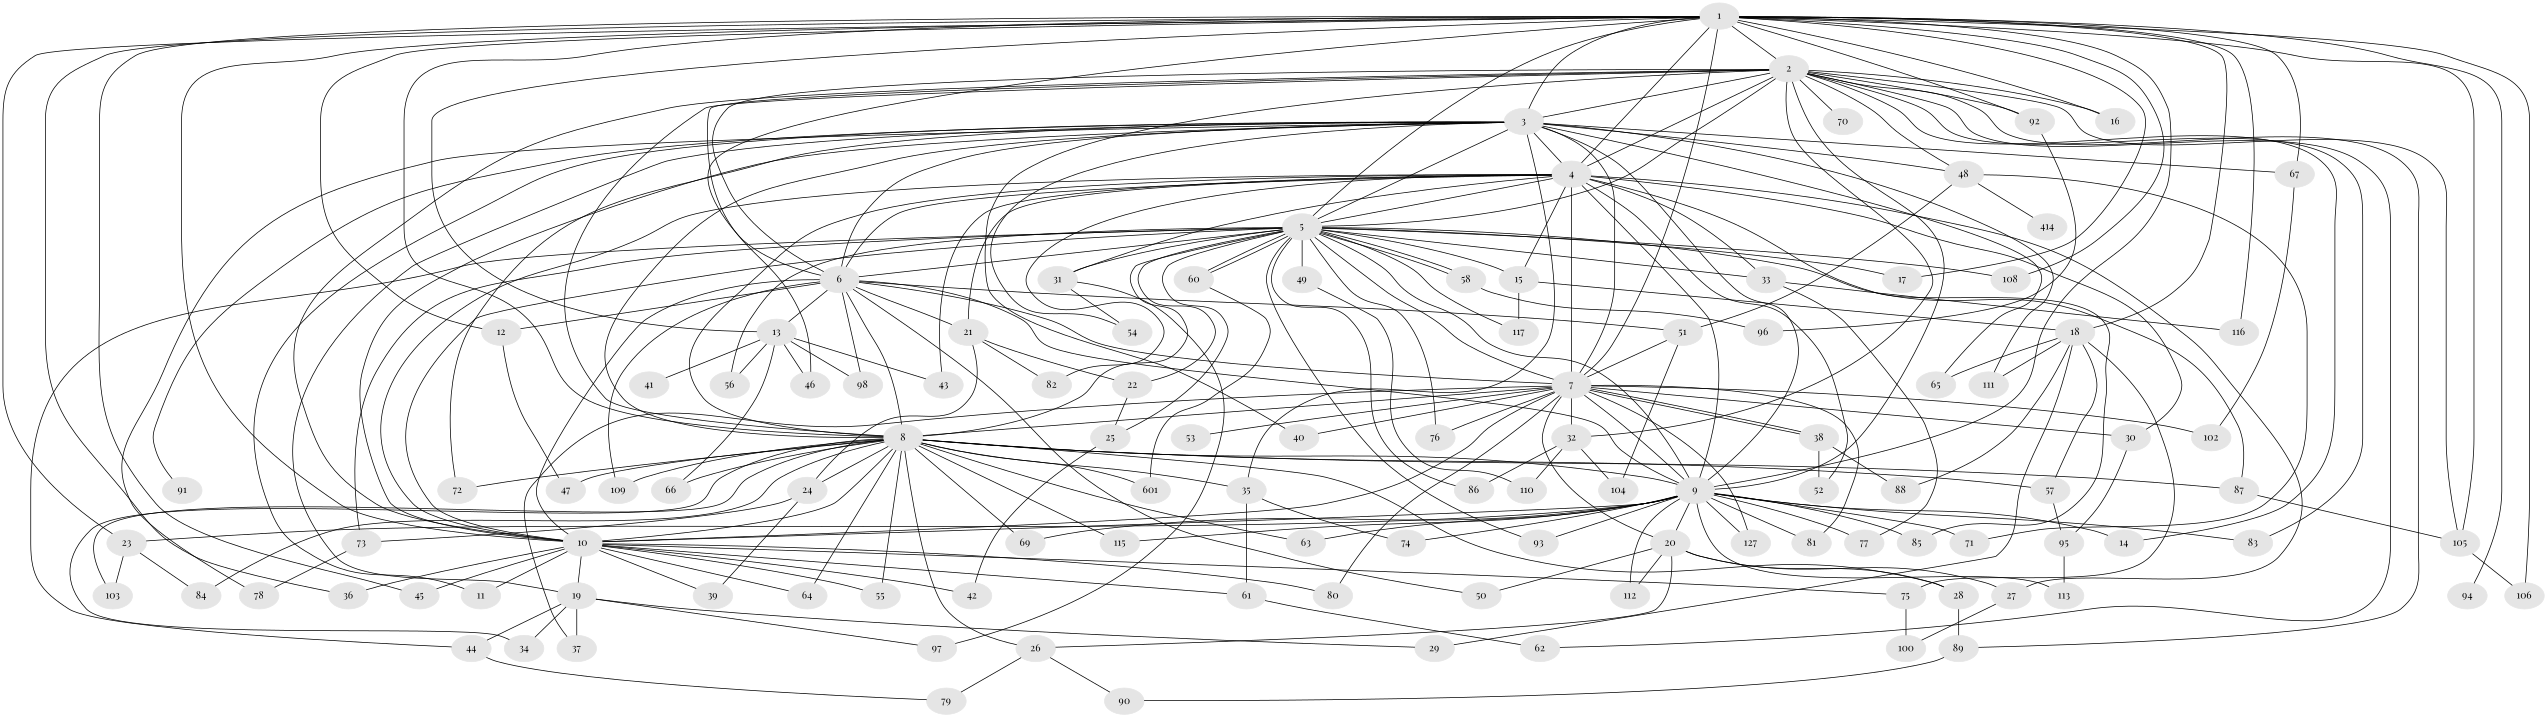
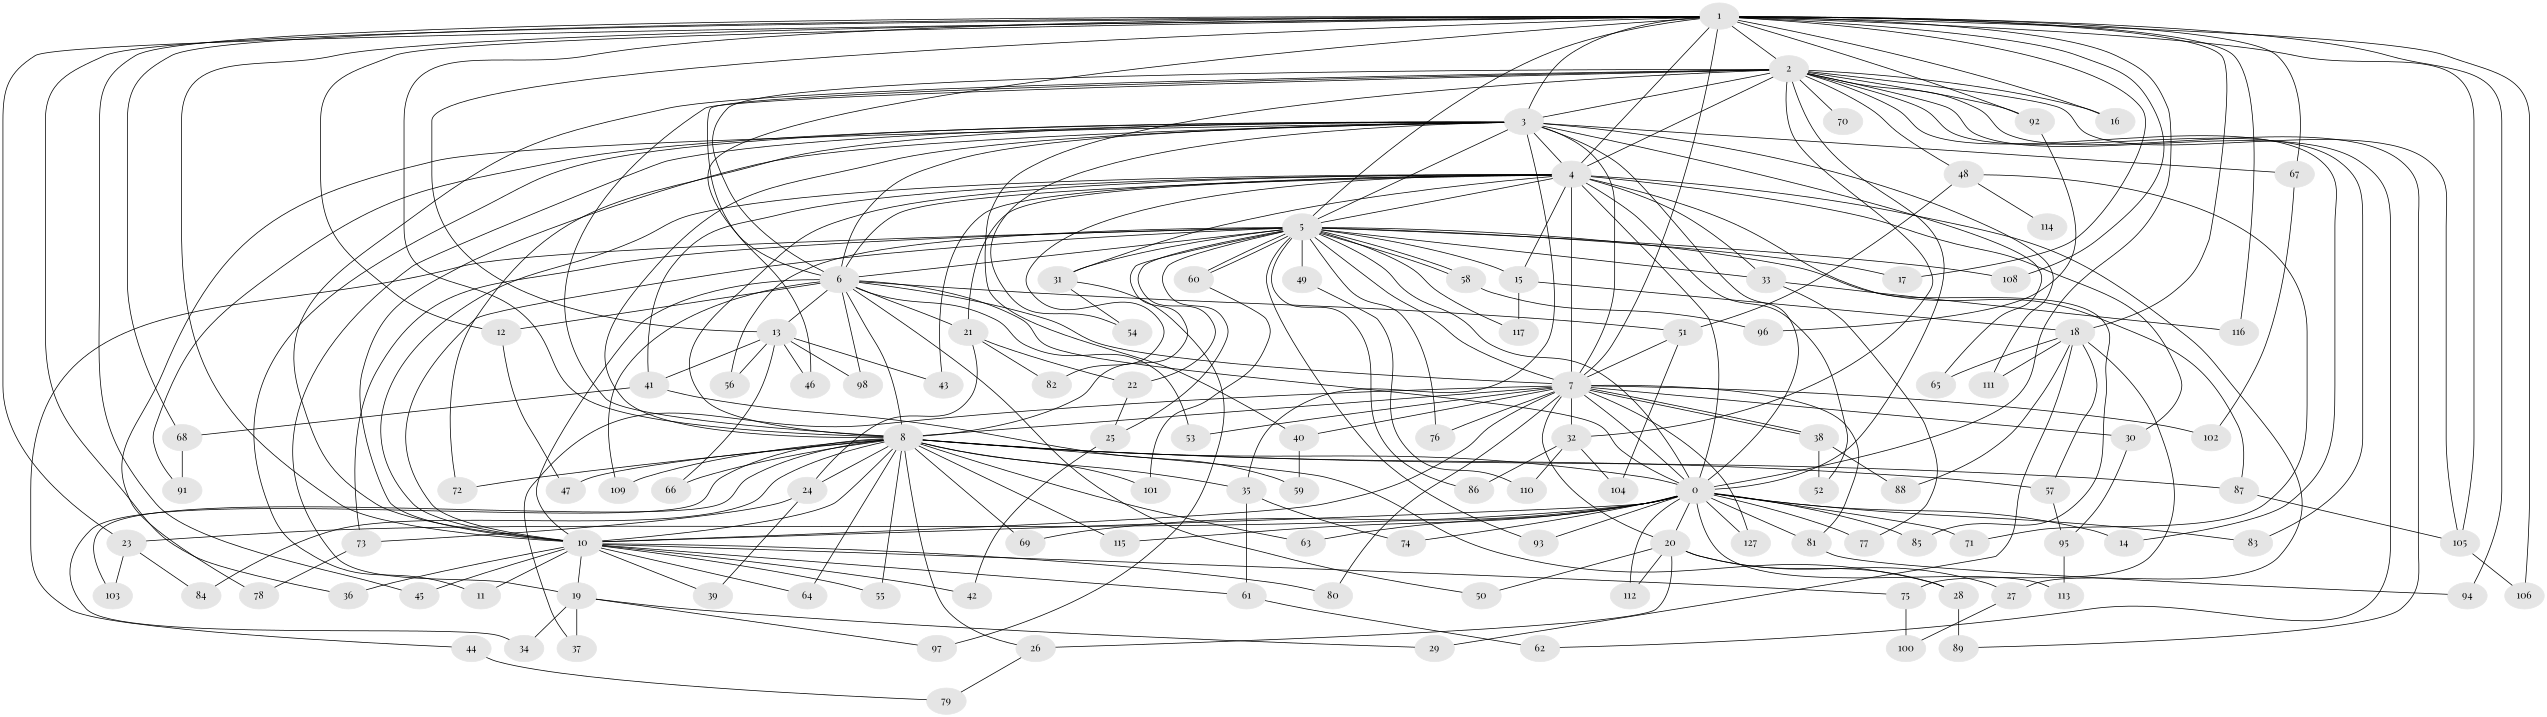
  graph {
    fontname="Playfair Display"
    node [color=gray90 fontname="Playfair Display" style=filled]
    edge [fontname="Playfair Display"]
    1
    2
    3
    4
    5
    6
    7
    8
-   9
+   9 [label=0]
    10
    12
    13
    16
    17
    18
    23
    36
    45
    67
+   68
    92
    94
    106
    108
    116
    105
    70
    14
    32
    40
    46
    48
    62
    83
    89
    11
    19
    35
    54
    65
    72
    78
    91
    111
    15
    21
    27
    30
    31
    33
    41
    43
    52
    82
    85
    22
    25
    44
    49
    56
    58
    60
    73
    76
    86
    87
    93
    117
    50
    51
    53
    98
    109
    20
    37
    38
    80
    81
    102
    n80 [label=127]
    24
    26
    28
    34
    47
    55
    57
    63
    64
    66
    69
    84
-   101 [label=601]
+   101
    103
    115
    71
    74
    77
    112
    113
    39
    42
    61
    75
    29
    88
    96
    104
    110
-   114 [label=414]
-   90
+   59
+   114
    97
    100
    95
    79
    1 -- 2
    1 -- 3
    1 -- 4
    1 -- 5
    1 -- 6
    1 -- 7
    1 -- 8
    1 -- 9
    1 -- 10
    1 -- 12
    1 -- 13
    1 -- 16
    1 -- 17
    1 -- 18
    1 -- 23
    1 -- 36
    1 -- 45
    1 -- 67
+   1 -- 68
    1 -- 92
    1 -- 94
    1 -- 106
    1 -- 108
    1 -- 116
    1 -- 105
    2 -- 3
    2 -- 4
-   2 -- 5
    2 -- 6
    2 -- 8
    2 -- 9
    2 -- 10
    2 -- 16
    2 -- 92
    2 -- 105
    2 -- 70
    2 -- 14
    2 -- 32
    2 -- 40
    2 -- 46
    2 -- 48
    2 -- 62
    2 -- 83
    2 -- 89
    3 -- 4
    3 -- 5
    3 -- 6
    3 -- 7
    3 -- 8
    3 -- 9
    3 -- 10
    3 -- 67
-   3 -- 48
    3 -- 11
    3 -- 19
    3 -- 35
    3 -- 54
    3 -- 65
    3 -- 72
    3 -- 78
    3 -- 91
    3 -- 111
    4 -- 5
    4 -- 6
    4 -- 7
    4 -- 8
    4 -- 9
    4 -- 10
    4 -- 15
    4 -- 21
    4 -- 27
    4 -- 30
    4 -- 31
    4 -- 33
+   4 -- 41
    4 -- 43
    4 -- 52
    4 -- 82
    4 -- 85
    5 -- 6
    5 -- 7
    5 -- 8
    5 -- 9
    5 -- 10
    5 -- 17
    5 -- 108
    5 -- 15
    5 -- 31
    5 -- 33
    5 -- 22
    5 -- 25
    5 -- 44
    5 -- 49
    5 -- 56
    5 -- 58
    5 -- 58
    5 -- 60
    5 -- 60
    5 -- 73
    5 -- 76
    5 -- 86
    5 -- 87
    5 -- 93
    5 -- 117
    6 -- 7
    6 -- 8
    6 -- 9
    6 -- 10
    6 -- 12
    6 -- 13
    6 -- 21
    6 -- 50
    6 -- 51
+   6 -- 53
    6 -- 98
    6 -- 109
    7 -- 8
    7 -- 9
    7 -- 10
    7 -- 32
    7 -- 40
    7 -- 30
    7 -- 76
    7 -- 53
    7 -- 20
    7 -- 37
    7 -- 38
    7 -- 38
    7 -- 80
    7 -- 81
    7 -- 102
    7 -- n80
    8 -- 9
    8 -- 10
    8 -- 35
    8 -- 72
    8 -- 87
    8 -- 109
    8 -- 24
    8 -- 26
    8 -- 28
    8 -- 34
    8 -- 47
    8 -- 55
    8 -- 57
    8 -- 63
    8 -- 64
    8 -- 66
    8 -- 69
    8 -- 84
    8 -- 101
    8 -- 103
    8 -- 115
    9 -- 10
    9 -- 23
    9 -- 14
    9 -- 83
    9 -- 85
    9 -- 93
    9 -- 20
    9 -- 81
    9 -- n80
    9 -- 63
    9 -- 69
    9 -- 115
    9 -- 71
    9 -- 74
    9 -- 77
    9 -- 112
    9 -- 113
    10 -- 36
    10 -- 45
    10 -- 11
    10 -- 19
    10 -- 80
    10 -- 55
    10 -- 64
    10 -- 39
    10 -- 42
    10 -- 61
    10 -- 75
    12 -- 47
    13 -- 46
    13 -- 41
    13 -- 43
    13 -- 56
    13 -- 98
    13 -- 66
    18 -- 65
    18 -- 111
    18 -- 57
    18 -- 75
    18 -- 29
    18 -- 88
    23 -- 84
    23 -- 103
    67 -- 102
+   68 -- 91
    92 -- 96
    105 -- 106
    32 -- 86
    32 -- 104
    32 -- 110
+   40 -- 59
    48 -- 51
    48 -- 71
    48 -- 114
-   89 -- 90
-   19 -- 44
    19 -- 37
    19 -- 34
    19 -- 29
    19 -- 97
    35 -- 74
    35 -- 61
    15 -- 18
    15 -- 117
    21 -- 82
    21 -- 22
    21 -- 24
    27 -- 100
    30 -- 95
    31 -- 54
    31 -- 97
    33 -- 116
    33 -- 77
+   41 -- 68
+   41 -- 59
    22 -- 25
    25 -- 42
    44 -- 79
    49 -- 110
    58 -- 96
    60 -- 101
    73 -- 78
    87 -- 105
    51 -- 7
    51 -- 104
    20 -- 27
    20 -- 50
    20 -- 26
    20 -- 28
    20 -- 112
    38 -- 52
    38 -- 88
+   81 -- 94
    24 -- 73
    24 -- 39
-   26 -- 90
    26 -- 79
    28 -- 89
    57 -- 95
    61 -- 62
    75 -- 100
    95 -- 113
  }
